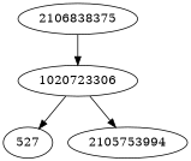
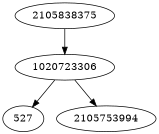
  strict digraph {
    n1 [label=527]
    1020723306
    2105753994
-   2105838375 [label=2106838375]
+   2105838375
    1020723306 -> n1
    1020723306 -> 2105753994
    2105838375 -> 1020723306
  }
